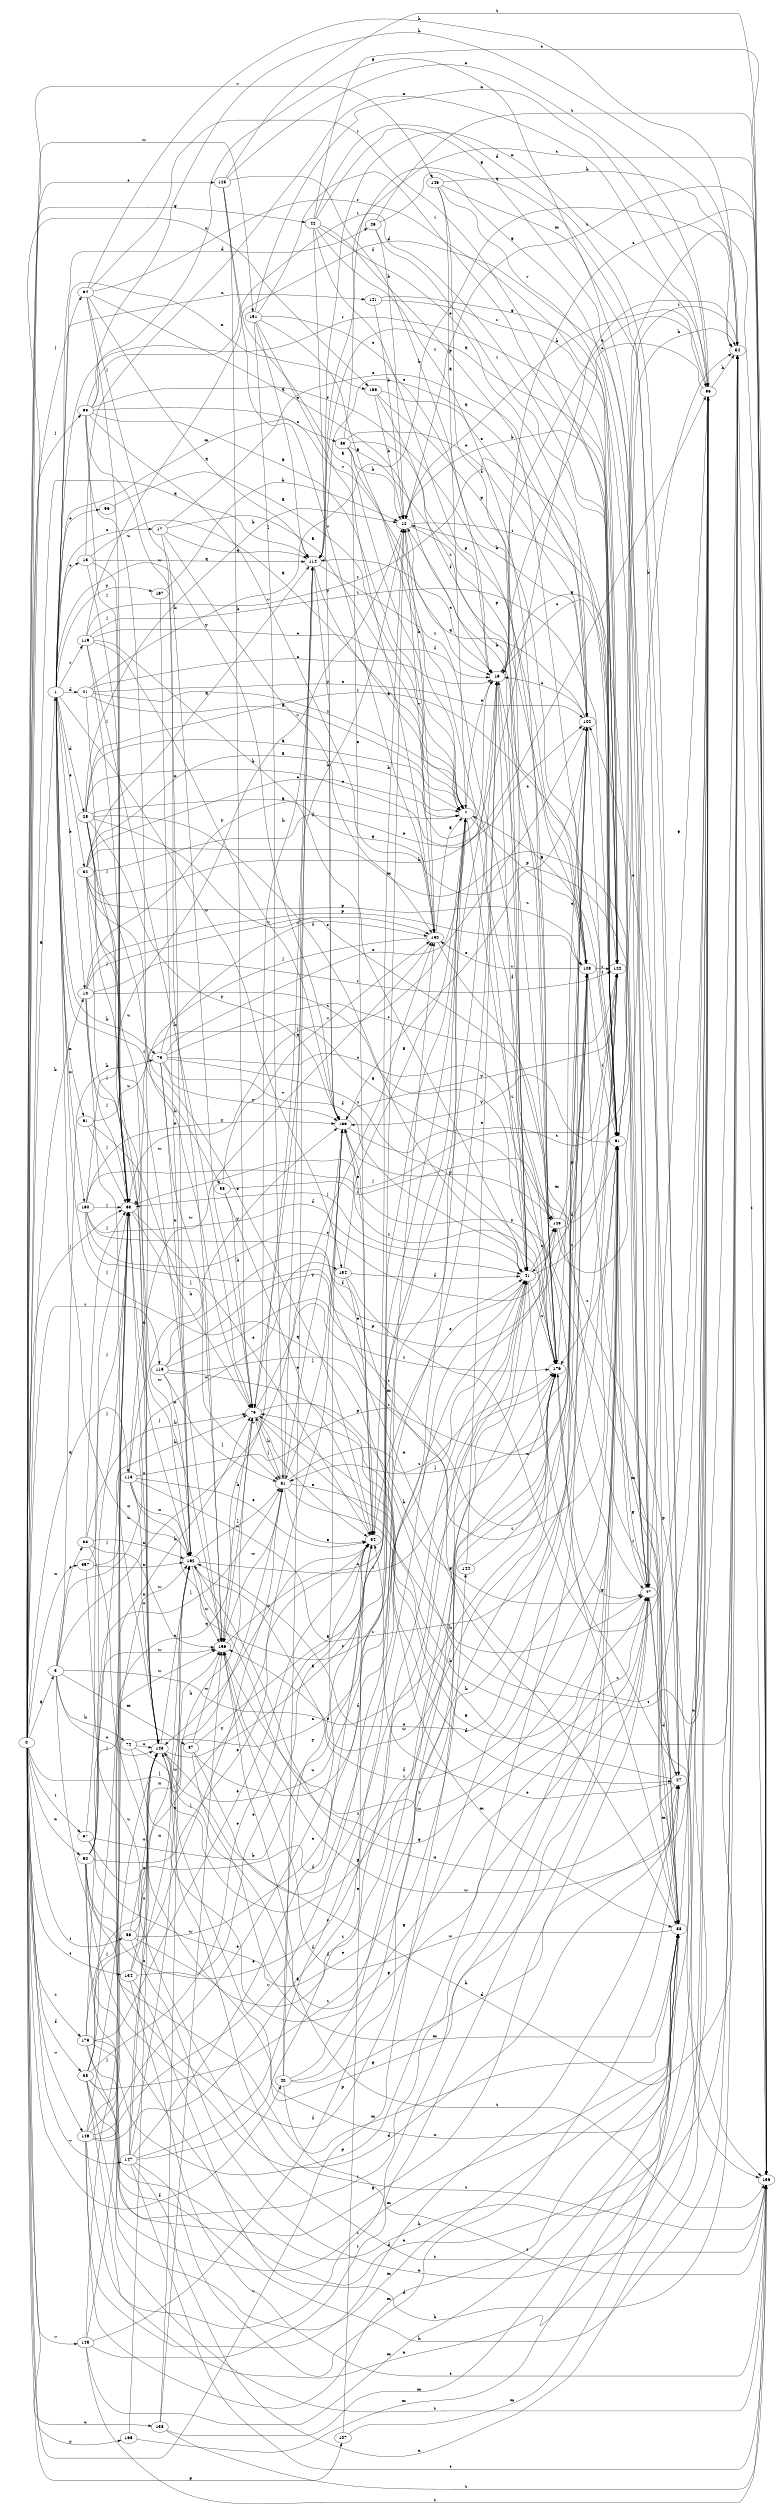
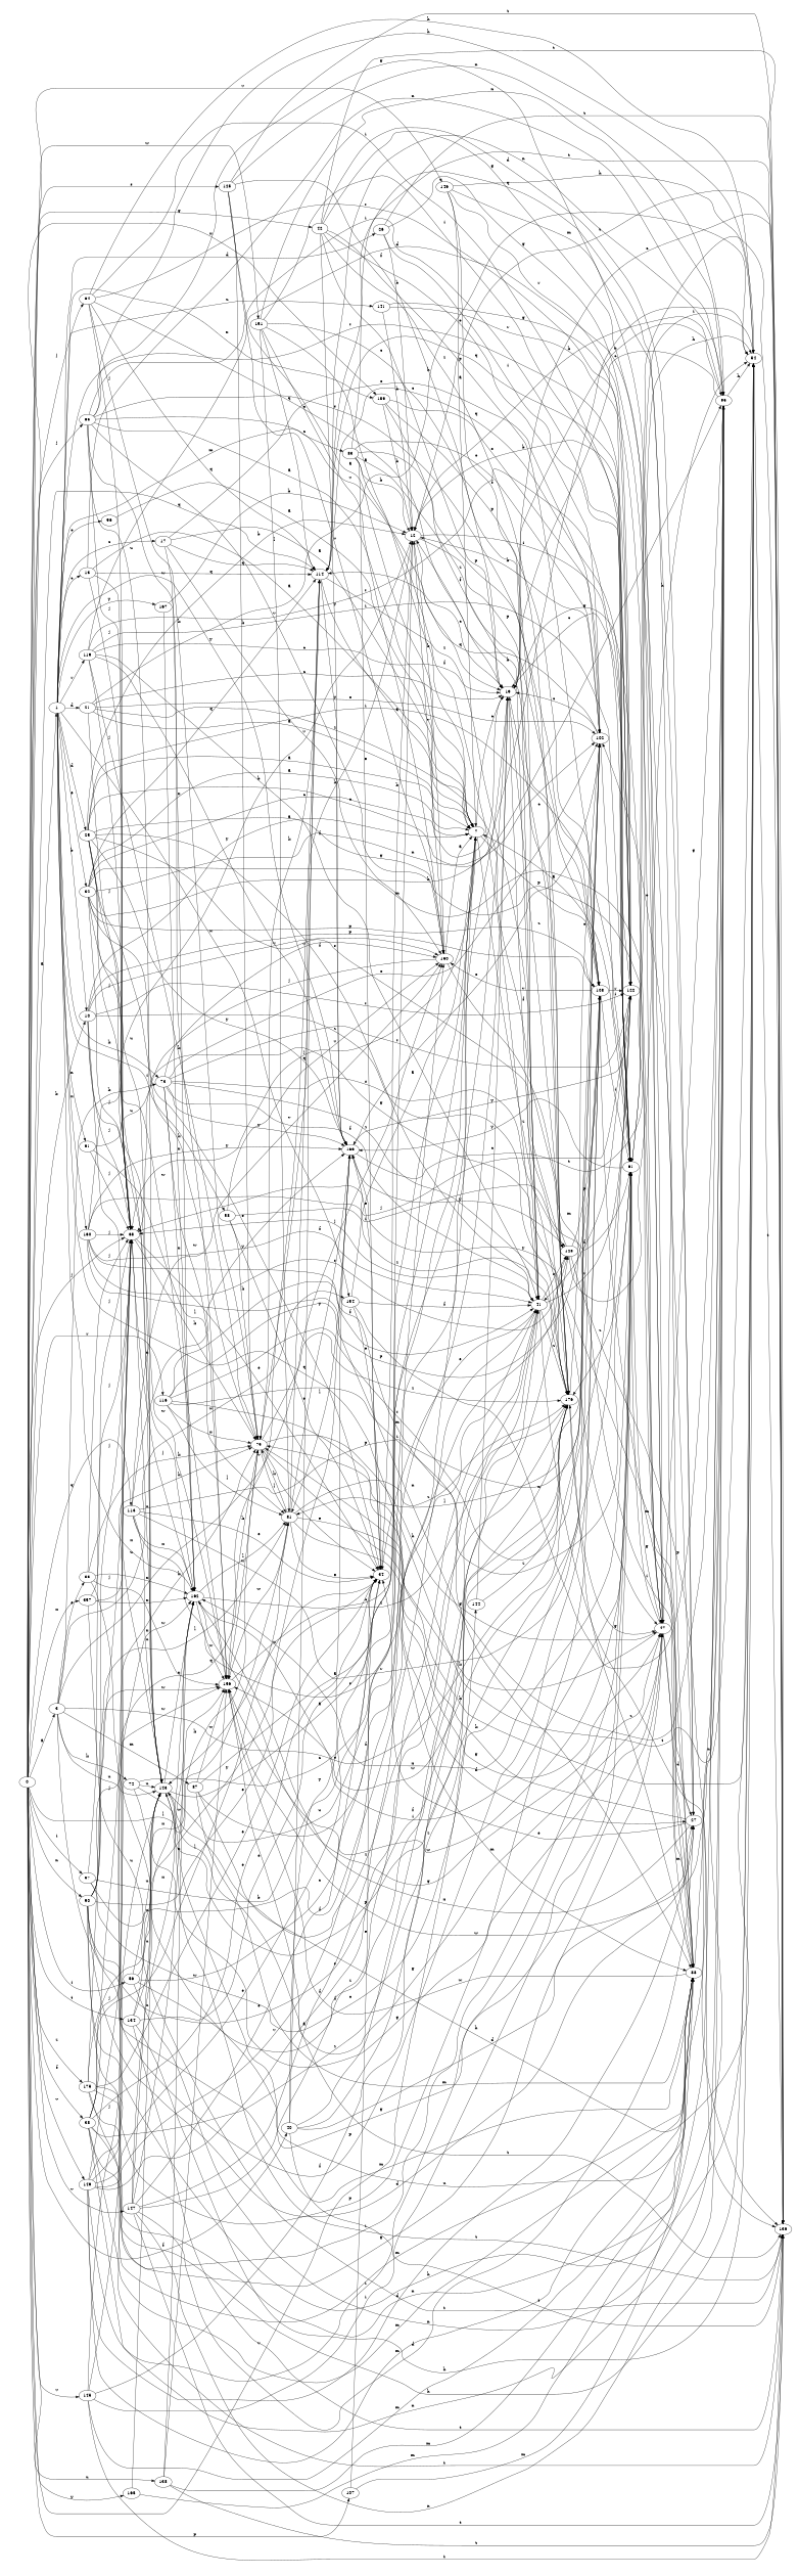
  strict digraph {
    rankdir=LR
    0
    1
    3
    10
    38
    40
    42
    56
    57
    64
    65
    68
    81
    90
    107
    113
    114
    116
    125
    134
    138
    144
    145
    146
    147
    149
    151
    n28 [label=357]
    159
    165
    175
    13
    17
    21
    25
    26
    32
    54
    58
    73
    83
    91
    96
    119
    122
    141
    154
    160
    162
    167
    169
    33
    74
    87
    88
    102
    143
    150
    7
    108
    176
    61
    75
    136
    95
    34
    41
    27
    19
    47
    12
    128
    156
    0 -> 1 [label=a]
    0 -> 3 [label=a]
    0 -> 10 [label=b]
    0 -> 38 [label=f]
    0 -> 40 [label=f]
    0 -> 42 [label=g]
    0 -> 56 [label=i]
    0 -> 57 [label=i]
    0 -> 64 [label=j]
    0 -> 65 [label=j]
    0 -> 68 [label=j]
    0 -> 81 [label=l]
    0 -> 90 [label=n]
    0 -> 107 [label=p]
    0 -> 113 [label=q]
    0 -> 114 [label=q]
    0 -> 116 [label=r]
    0 -> 125 [label=s]
    0 -> 134 [label=t]
    0 -> 138 [label=u]
    0 -> 144 [label=v]
    0 -> 145 [label=v]
    0 -> 146 [label=v]
    0 -> 147 [label=v]
    0 -> 149 [label=v]
    0 -> 151 [label=w]
    0 -> n28 [label=x]
    0 -> 159 [label=x]
    0 -> 165 [label=y]
    0 -> 175 [label=z]
    1 -> 10 [label=b]
    1 -> 159 [label=x]
    1 -> 13 [label=c]
    1 -> 17 [label=c]
    1 -> 21 [label=d]
    1 -> 25 [label=d]
    1 -> 26 [label=d]
    1 -> 32 [label=e]
    1 -> 54 [label=h]
    1 -> 58 [label=i]
    1 -> 73 [label=k]
    1 -> 83 [label=m]
    1 -> 91 [label=n]
    1 -> 96 [label=o]
    1 -> 119 [label=r]
    1 -> 122 [label=r]
    1 -> 141 [label=u]
    1 -> 154 [label=w]
    1 -> 160 [label=x]
    1 -> 162 [label=x]
    1 -> 167 [label=y]
    1 -> 169 [label=y]
    3 -> 73 [label=k]
    3 -> 154 [label=w]
    3 -> 33 [label=e]
    3 -> 74 [label=k]
    3 -> 87 [label=m]
    3 -> 88 [label=m]
    3 -> 102 [label=o]
    3 -> 143 [label=u]
    3 -> 150 [label=v]
    10 -> 68 [label=j]
    10 -> 122 [label=r]
    10 -> 162 [label=x]
    10 -> 143 [label=u]
    10 -> 150 [label=v]
    10 -> 7 [label=a]
    10 -> 108 [label=p]
    10 -> 176 [label=z]
    38 -> 68 [label=j]
    38 -> 81 [label=l]
    38 -> 88 [label=m]
    38 -> 176 [label=z]
    38 -> 61 [label=i]
    38 -> 75 [label=k]
    38 -> 136 [label=t]
    38 -> 95 [label=n]
    38 -> 34 [label=e]
    40 -> 114 [label=q]
    40 -> 169 [label=y]
    40 -> 176 [label=z]
    40 -> 136 [label=t]
    40 -> 41 [label=f]
    40 -> 27 [label=d]
    42 -> 169 [label=y]
    42 -> 102 [label=o]
    42 -> 108 [label=p]
    42 -> 176 [label=z]
    42 -> 136 [label=t]
    42 -> 27 [label=d]
    42 -> 19 [label=c]
    42 -> 47 [label=g]
    56 -> 143 [label=u]
    56 -> 176 [label=z]
    56 -> 75 [label=k]
    56 -> 95 [label=n]
    56 -> 19 [label=c]
    57 -> 68 [label=j]
    57 -> 102 [label=o]
    57 -> 41 [label=f]
    57 -> 12 [label=b]
    64 -> 68 [label=j]
    64 -> 114 [label=q]
    64 -> 54 [label=h]
    64 -> 122 [label=r]
    64 -> 61 [label=i]
    64 -> 75 [label=k]
    64 -> 19 [label=c]
    65 -> 68 [label=j]
    65 -> 54 [label=h]
    65 -> 143 [label=u]
    65 -> 150 [label=v]
    65 -> 7 [label=a]
    65 -> 61 [label=i]
    65 -> 19 [label=c]
    65 -> 47 [label=g]
    65 -> 128 [label=s]
    65 -> 156 [label=w]
    68 -> 143 [label=u]
    68 -> 75 [label=k]
    68 -> 34 [label=e]
    81 -> 114 [label=q]
    81 -> 169 [label=y]
    81 -> 88 [label=m]
    81 -> 176 [label=z]
    81 -> 75 [label=k]
    81 -> 34 [label=e]
    81 -> 47 [label=g]
    81 -> 156 [label=w]
    90 -> 68 [label=j]
    90 -> 81 [label=l]
    90 -> 114 [label=q]
    90 -> 54 [label=h]
    90 -> 108 [label=p]
    90 -> 95 [label=n]
    90 -> 34 [label=e]
    90 -> 27 [label=d]
    90 -> 128 [label=s]
    90 -> 156 [label=w]
    107 -> 88 [label=m]
    107 -> 34 [label=e]
    113 -> 122 [label=r]
    113 -> 162 [label=x]
    113 -> 169 [label=y]
    113 -> 143 [label=u]
    113 -> 150 [label=v]
    113 -> 108 [label=p]
    113 -> 34 [label=e]
    113 -> 128 [label=s]
    114 -> 169 [label=y]
    114 -> 7 [label=a]
    114 -> 176 [label=z]
    114 -> 75 [label=k]
    114 -> 95 [label=n]
    116 -> 81 [label=l]
    116 -> 54 [label=h]
    116 -> 122 [label=r]
-   116 -> 162 [label=x]
+   116 -> 75 [label=x]
    116 -> 108 [label=p]
    116 -> 61 [label=i]
    116 -> 41 [label=f]
    125 -> 150 [label=v]
    125 -> 7 [label=a]
    125 -> 75 [label=k]
    125 -> 136 [label=t]
    125 -> 95 [label=n]
    125 -> 41 [label=f]
    134 -> 54 [label=h]
    134 -> 162 [label=x]
    134 -> 143 [label=u]
    134 -> 136 [label=t]
    134 -> 34 [label=e]
    138 -> 162 [label=x]
    138 -> 88 [label=m]
    138 -> 136 [label=t]
    138 -> 156 [label=w]
    144 -> 176 [label=z]
    144 -> 19 [label=c]
    145 -> 68 [label=j]
    145 -> 162 [label=x]
    145 -> 88 [label=m]
    145 -> 61 [label=i]
    145 -> 136 [label=t]
    145 -> 41 [label=f]
    146 -> 54 [label=h]
    146 -> 122 [label=r]
    146 -> 88 [label=m]
    146 -> 7 [label=a]
    146 -> 41 [label=f]
    147 -> 162 [label=x]
    147 -> 143 [label=u]
    147 -> 7 [label=a]
    147 -> 136 [label=t]
    147 -> 95 [label=n]
    147 -> 34 [label=e]
    147 -> 41 [label=f]
    147 -> 27 [label=d]
    147 -> 156 [label=w]
    149 -> 68 [label=j]
    149 -> 88 [label=m]
    149 -> 143 [label=u]
    149 -> 150 [label=v]
    149 -> 61 [label=i]
    149 -> 34 [label=e]
    149 -> 41 [label=f]
    149 -> 27 [label=d]
    149 -> 156 [label=w]
    151 -> 81 [label=l]
    151 -> 114 [label=q]
    151 -> 150 [label=v]
    151 -> 7 [label=a]
    151 -> 61 [label=i]
    151 -> 95 [label=n]
    151 -> 19 [label=c]
    n28 -> 68 [label=j]
    n28 -> 162 [label=x]
    n28 -> 75 [label=k]
    n28 -> 136 [label=t]
    159 -> 102 [label=o]
    159 -> 108 [label=p]
    159 -> 41 [label=f]
    159 -> 12 [label=b]
    165 -> 88 [label=m]
    165 -> 143 [label=u]
    175 -> 68 [label=j]
    175 -> 54 [label=h]
    175 -> 169 [label=y]
    175 -> 88 [label=m]
    175 -> 108 [label=p]
    175 -> 34 [label=e]
    175 -> 47 [label=g]
    13 -> 68 [label=j]
    13 -> 114 [label=q]
    13 -> 143 [label=u]
    13 -> 7 [label=a]
    13 -> 95 [label=n]
    17 -> 114 [label=q]
    17 -> 162 [label=x]
    17 -> 102 [label=o]
    17 -> 150 [label=v]
    17 -> 7 [label=a]
    21 -> 68 [label=j]
    21 -> 54 [label=h]
    21 -> 102 [label=o]
    21 -> 7 [label=a]
    21 -> 176 [label=z]
    21 -> 19 [label=c]
    25 -> 68 [label=j]
    25 -> 169 [label=y]
    25 -> 102 [label=o]
    25 -> 143 [label=u]
    25 -> 7 [label=a]
    25 -> 61 [label=i]
    25 -> 75 [label=k]
    25 -> 41 [label=f]
    25 -> 47 [label=g]
    25 -> 12 [label=b]
    25 -> 128 [label=s]
    25 -> 156 [label=w]
    26 -> 61 [label=i]
    26 -> 136 [label=t]
    26 -> 47 [label=g]
    26 -> 12 [label=b]
    32 -> 68 [label=j]
    32 -> 114 [label=q]
    32 -> 54 [label=h]
    32 -> 88 [label=m]
    32 -> 7 [label=a]
    32 -> 108 [label=p]
    32 -> 95 [label=n]
    32 -> 34 [label=e]
    32 -> 19 [label=c]
    32 -> 156 [label=w]
    54 -> 61 [label=i]
    54 -> 136 [label=t]
    58 -> 150 [label=v]
    58 -> 176 [label=z]
    58 -> 75 [label=k]
    58 -> 34 [label=e]
    73 -> 122 [label=r]
    73 -> 162 [label=x]
    73 -> 169 [label=y]
    73 -> 102 [label=o]
    73 -> 150 [label=v]
    73 -> 176 [label=z]
    73 -> 41 [label=f]
    73 -> 128 [label=s]
    73 -> 156 [label=w]
    83 -> 102 [label=o]
    83 -> 108 [label=p]
    83 -> 176 [label=z]
    83 -> 136 [label=t]
    83 -> 34 [label=e]
    83 -> 41 [label=f]
    83 -> 12 [label=b]
    91 -> 68 [label=j]
    91 -> 81 [label=l]
    91 -> 47 [label=g]
    96 -> 7 [label=a]
    119 -> 68 [label=j]
    119 -> 122 [label=r]
    119 -> 169 [label=y]
    119 -> 61 [label=i]
    119 -> 75 [label=k]
    119 -> 41 [label=f]
    119 -> 27 [label=d]
    119 -> 19 [label=c]
    122 -> 68 [label=j]
    122 -> 114 [label=q]
    122 -> 169 [label=y]
    122 -> 41 [label=f]
    122 -> 19 [label=c]
    122 -> 12 [label=b]
    141 -> 122 [label=r]
    141 -> 47 [label=g]
    141 -> 12 [label=b]
    154 -> 7 [label=a]
    154 -> 95 [label=n]
    154 -> 34 [label=e]
    154 -> 41 [label=f]
    160 -> 68 [label=j]
    160 -> 169 [label=y]
    160 -> 88 [label=m]
    160 -> 61 [label=i]
    160 -> 95 [label=n]
    160 -> 41 [label=f]
    160 -> 12 [label=b]
    160 -> 128 [label=s]
    162 -> 68 [label=j]
    162 -> 81 [label=l]
    162 -> 176 [label=z]
    162 -> 61 [label=i]
    162 -> 47 [label=g]
    162 -> 156 [label=w]
    167 -> 162 [label=x]
    167 -> 12 [label=b]
    169 -> 81 [label=l]
    169 -> 102 [label=o]
    169 -> 136 [label=t]
    169 -> 34 [label=e]
    33 -> 68 [label=j]
    33 -> 162 [label=x]
    33 -> 75 [label=k]
    33 -> 47 [label=g]
    33 -> 156 [label=w]
    74 -> 143 [label=u]
    74 -> 108 [label=p]
    74 -> 19 [label=c]
    74 -> 47 [label=g]
    87 -> 54 [label=h]
    87 -> 88 [label=m]
    87 -> 7 [label=a]
    87 -> 41 [label=f]
    87 -> 156 [label=w]
    88 -> 102 [label=o]
    88 -> 176 [label=z]
    88 -> 95 [label=n]
    88 -> 156 [label=w]
    102 -> 81 [label=l]
    102 -> 114 [label=q]
    102 -> 61 [label=i]
    102 -> 19 [label=c]
    102 -> 12 [label=b]
    102 -> 156 [label=w]
    143 -> 162 [label=x]
    143 -> 7 [label=a]
    143 -> 176 [label=z]
    143 -> 136 [label=t]
    143 -> 47 [label=g]
    150 -> 68 [label=j]
    150 -> 88 [label=m]
    150 -> 7 [label=a]
    150 -> 12 [label=b]
    7 -> 68 [label=j]
    7 -> 143 [label=u]
    7 -> 108 [label=p]
    7 -> 176 [label=z]
    7 -> 19 [label=c]
    108 -> 122 [label=r]
    108 -> 88 [label=m]
    108 -> 150 [label=v]
    108 -> 61 [label=i]
    108 -> 12 [label=b]
    176 -> 102 [label=o]
    176 -> 47 [label=g]
    61 -> 114 [label=q]
    61 -> 54 [label=h]
    61 -> 162 [label=x]
    61 -> 169 [label=y]
    61 -> 7 [label=a]
    61 -> 176 [label=z]
    61 -> 47 [label=g]
    61 -> 156 [label=w]
    75 -> 81 [label=l]
    75 -> 176 [label=z]
    75 -> 34 [label=e]
    75 -> 27 [label=d]
    75 -> 47 [label=g]
    75 -> 156 [label=w]
    136 -> 19 [label=c]
    95 -> 54 [label=h]
    95 -> 143 [label=u]
    95 -> 19 [label=c]
    95 -> 47 [label=g]
    95 -> 12 [label=b]
    95 -> 156 [label=w]
    34 -> 143 [label=u]
    34 -> 12 [label=b]
    41 -> 68 [label=j]
    41 -> 122 [label=r]
    41 -> 176 [label=z]
    41 -> 136 [label=t]
    41 -> 34 [label=e]
    41 -> 128 [label=s]
    27 -> 114 [label=q]
    27 -> 162 [label=x]
    27 -> 169 [label=y]
    27 -> 75 [label=k]
    27 -> 34 [label=e]
    19 -> 176 [label=z]
    19 -> 95 [label=n]
    19 -> 41 [label=f]
    19 -> 47 [label=g]
    47 -> 88 [label=m]
    47 -> 61 [label=i]
    47 -> 75 [label=k]
    47 -> 27 [label=d]
    12 -> 150 [label=v]
    12 -> 108 [label=p]
    12 -> 61 [label=i]
    12 -> 75 [label=k]
    12 -> 136 [label=t]
    12 -> 19 [label=c]
    128 -> 54 [label=h]
    128 -> 169 [label=y]
    128 -> 108 [label=p]
    128 -> 136 [label=p]
    128 -> 19 [label=c]
    156 -> 75 [label=k]
    156 -> 136 [label=t]
    156 -> 19 [label=c]
  }
